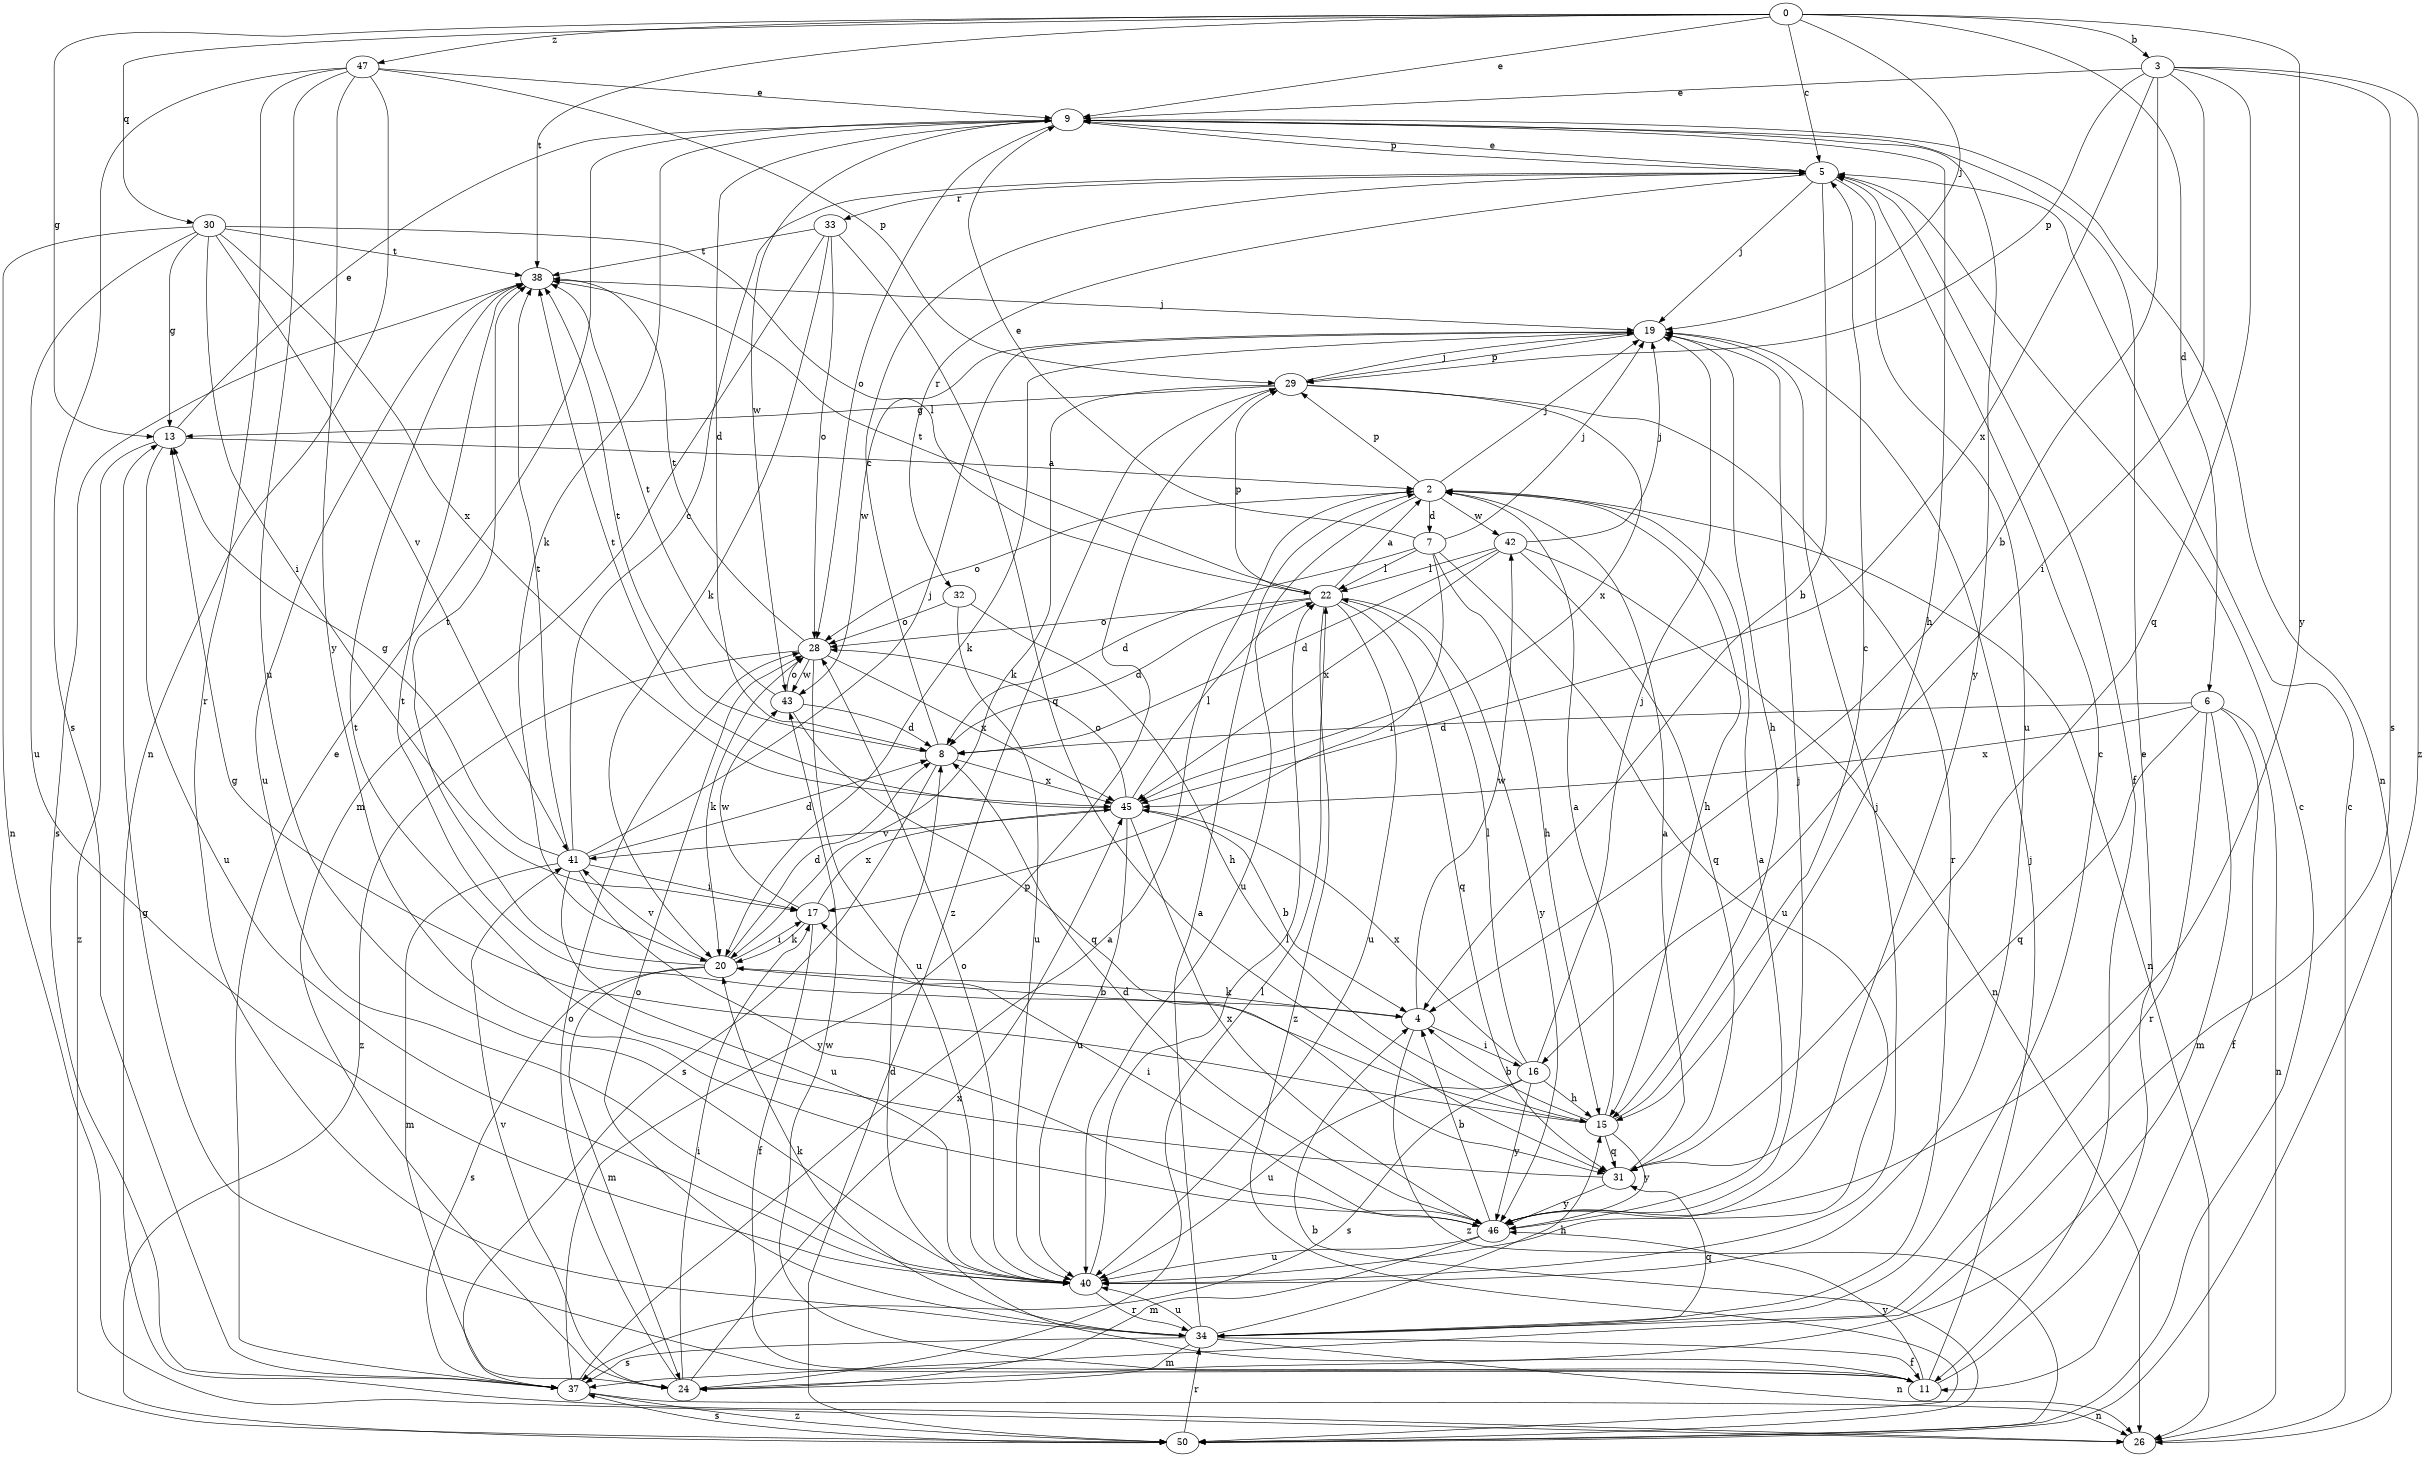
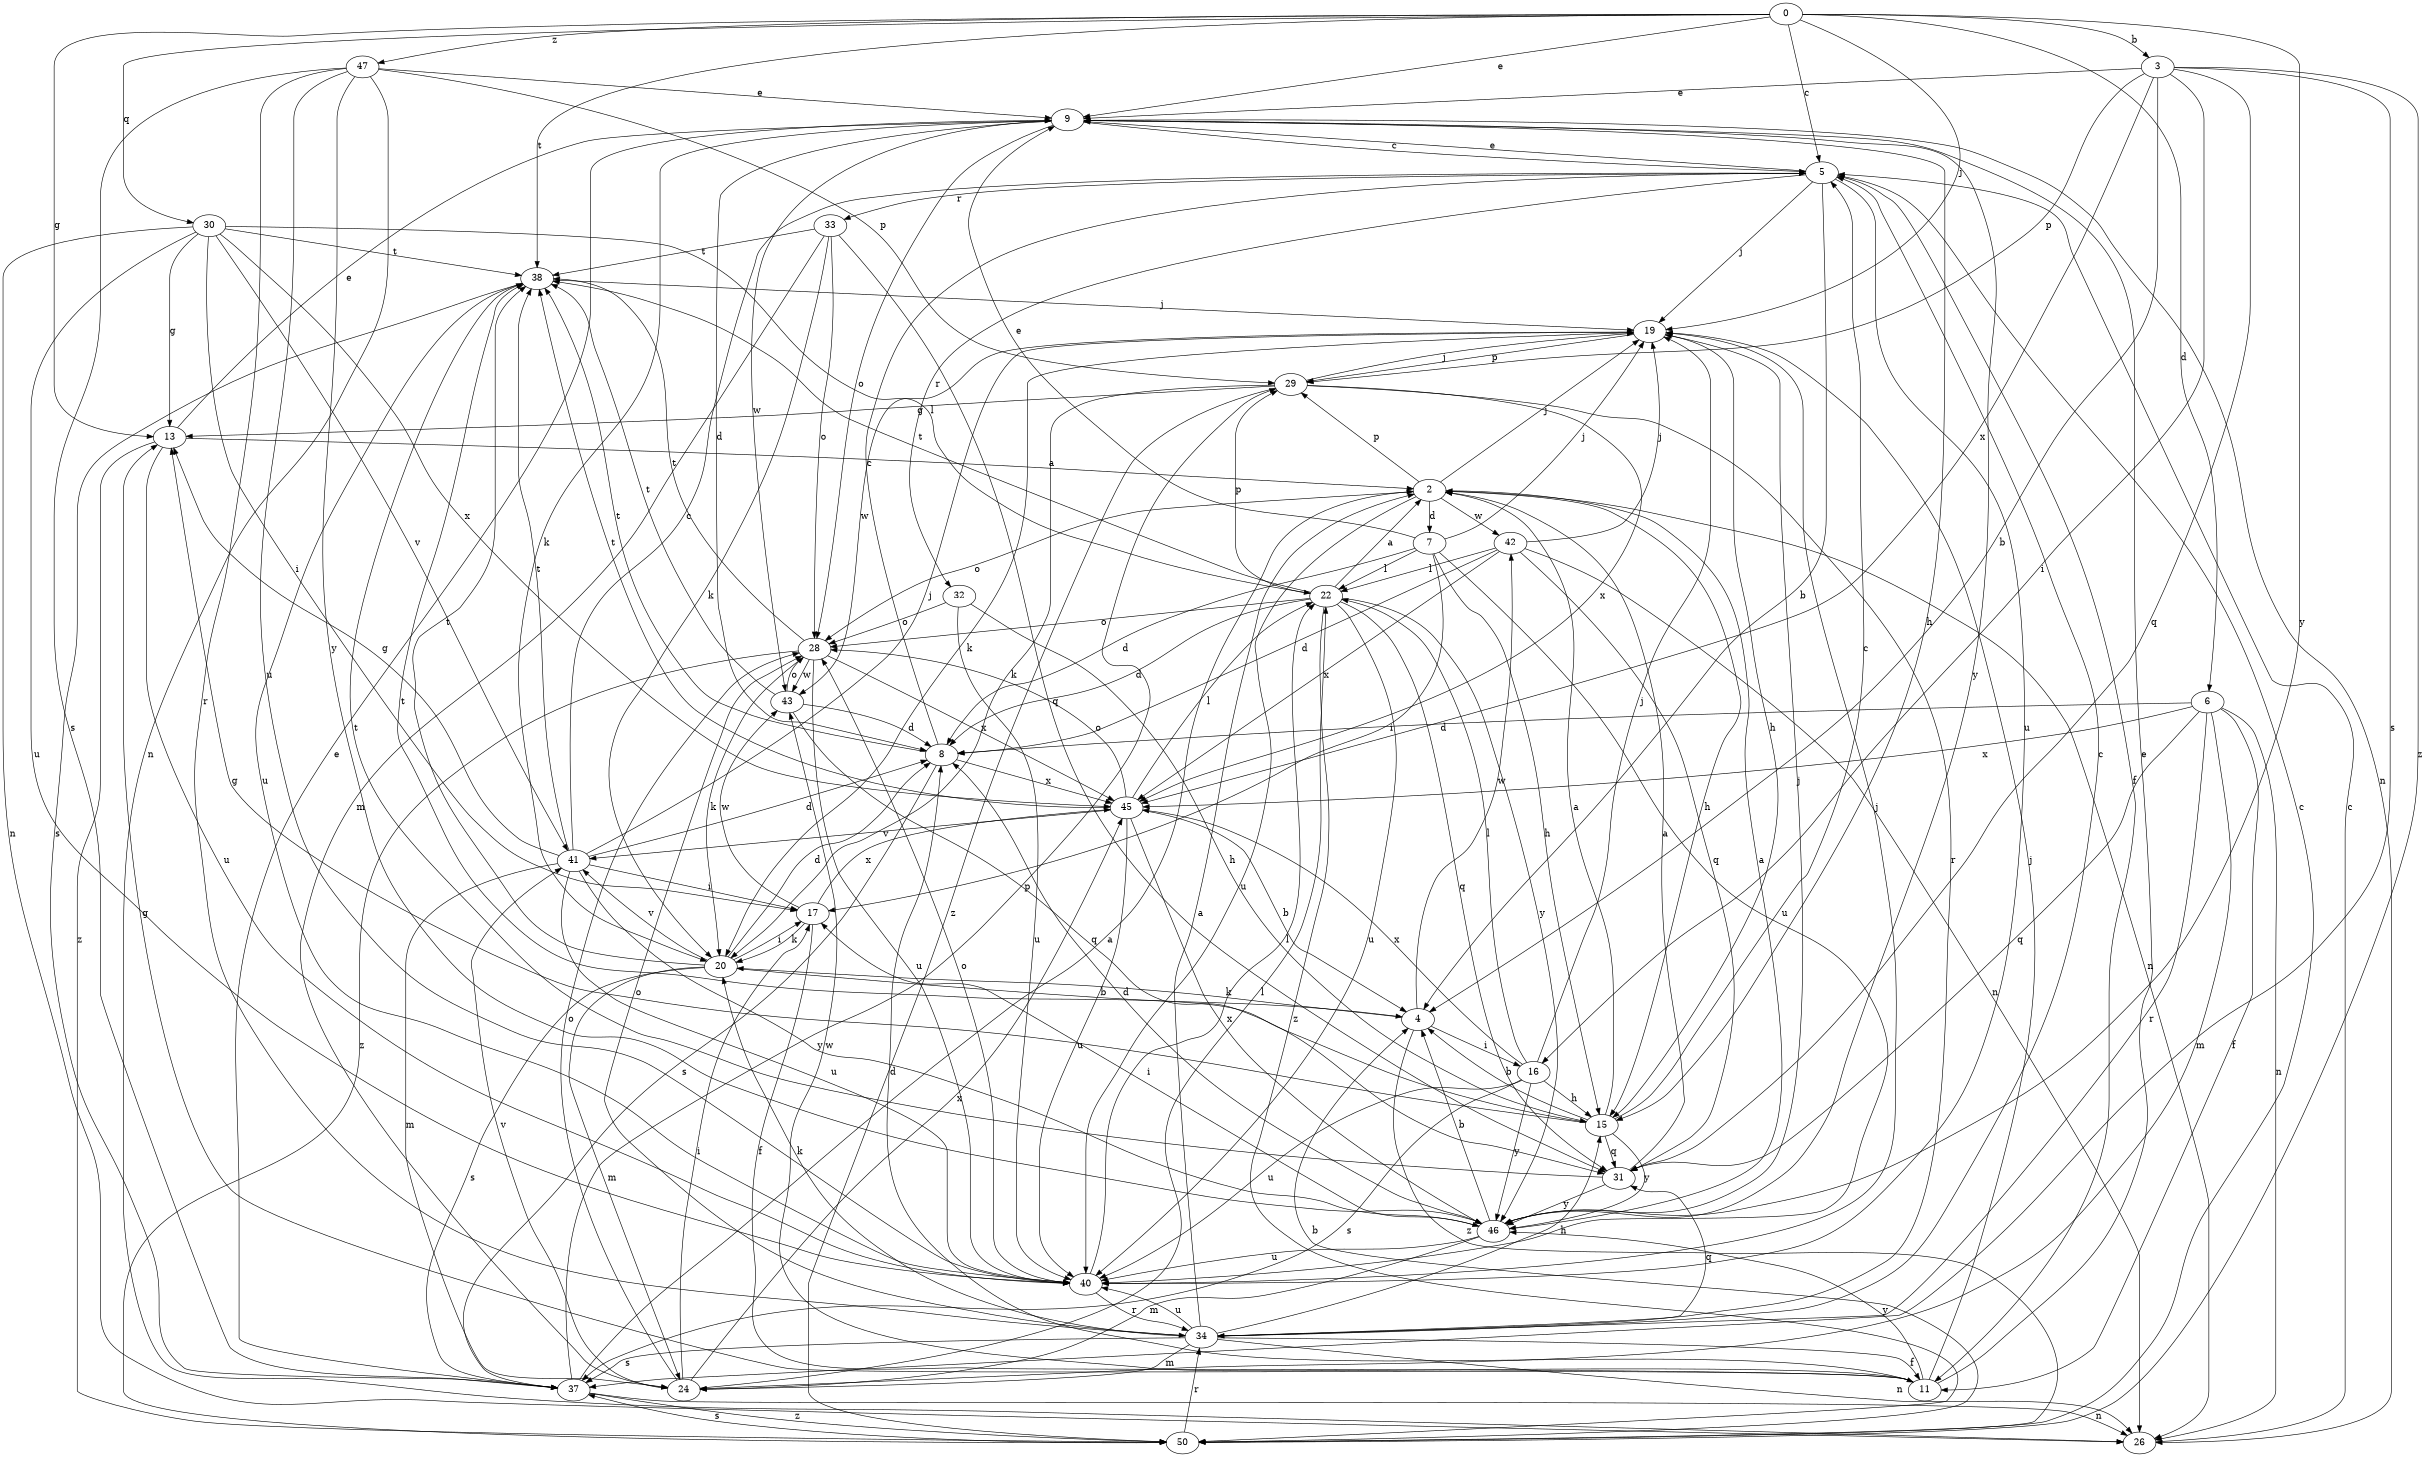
  strict digraph {
    0
    3
    5
    6
    9
    13
    19
    30
    38
    46
    47
    29
    4
    16
    31
    37
    45
    50
    40
    11
    32
    33
    26
    8
    24
    34
    15
    28
    20
    43
    2
    17
    22
    41
    7
    42
    0 -> 3 [label=b]
    0 -> 5 [label=c]
    0 -> 6 [label=d]
    0 -> 9 [label=e]
    0 -> 13 [label=g]
    0 -> 19 [label=j]
    0 -> 30 [label=q]
    0 -> 38 [label=t]
    0 -> 46 [label=y]
    0 -> 47 [label=z]
    3 -> 9 [label=e]
    3 -> 29 [label=p]
    3 -> 4 [label=b]
    3 -> 16 [label=i]
    3 -> 31 [label=q]
    3 -> 37 [label=s]
    3 -> 45 [label=x]
    3 -> 50 [label=z]
    5 -> 9 [label=e]
    5 -> 19 [label=j]
    5 -> 4 [label=b]
    5 -> 40 [label=u]
    5 -> 11 [label=f]
    5 -> 32 [label=r]
    5 -> 33 [label=r]
    6 -> 31 [label=q]
    6 -> 45 [label=x]
    6 -> 11 [label=f]
    6 -> 26 [label=n]
    6 -> 8 [label=d]
    6 -> 24 [label=m]
    6 -> 34 [label=r]
-   9 -> 5 [label=p]
+   9 -> 5 [label=c]
    9 -> 46 [label=y]
    9 -> 26 [label=n]
    9 -> 8 [label=d]
    9 -> 15 [label=h]
    9 -> 28 [label=o]
    9 -> 20 [label=k]
    9 -> 43 [label=w]
    13 -> 9 [label=e]
    13 -> 50 [label=z]
    13 -> 40 [label=u]
    13 -> 2 [label=a]
    19 -> 29 [label=p]
    19 -> 15 [label=h]
    19 -> 20 [label=k]
    19 -> 43 [label=w]
    30 -> 13 [label=g]
    30 -> 38 [label=t]
    30 -> 45 [label=x]
    30 -> 40 [label=u]
    30 -> 26 [label=n]
    30 -> 17 [label=i]
    30 -> 22 [label=l]
    30 -> 41 [label=v]
    38 -> 19 [label=j]
    38 -> 37 [label=s]
    38 -> 40 [label=u]
    46 -> 19 [label=j]
    46 -> 4 [label=b]
    46 -> 40 [label=u]
    46 -> 8 [label=d]
    46 -> 24 [label=m]
    46 -> 2 [label=a]
    46 -> 17 [label=i]
    47 -> 9 [label=e]
    47 -> 46 [label=y]
    47 -> 29 [label=p]
    47 -> 37 [label=s]
    47 -> 40 [label=u]
    47 -> 26 [label=n]
    47 -> 34 [label=r]
    29 -> 13 [label=g]
    29 -> 19 [label=j]
    29 -> 45 [label=x]
    29 -> 50 [label=z]
    29 -> 34 [label=r]
    29 -> 20 [label=k]
    4 -> 16 [label=i]
    4 -> 50 [label=z]
    4 -> 20 [label=k]
    4 -> 42 [label=w]
    16 -> 19 [label=j]
    16 -> 46 [label=y]
    16 -> 37 [label=s]
    16 -> 45 [label=x]
    16 -> 40 [label=u]
    16 -> 15 [label=h]
    16 -> 22 [label=l]
    31 -> 38 [label=t]
    31 -> 46 [label=y]
    31 -> 2 [label=a]
    37 -> 9 [label=e]
    37 -> 29 [label=p]
    37 -> 50 [label=z]
    37 -> 26 [label=n]
    37 -> 2 [label=a]
    45 -> 38 [label=t]
    45 -> 46 [label=x]
    45 -> 4 [label=b]
    45 -> 40 [label=u]
    45 -> 28 [label=o]
    45 -> 22 [label=l]
    45 -> 41 [label=v]
    50 -> 5 [label=c]
    50 -> 4 [label=b]
    50 -> 37 [label=s]
    50 -> 34 [label=r]
    40 -> 19 [label=j]
    40 -> 34 [label=r]
    40 -> 28 [label=o]
    40 -> 22 [label=l]
    11 -> 9 [label=e]
    11 -> 13 [label=g]
    11 -> 19 [label=j]
    11 -> 46 [label=y]
    11 -> 8 [label=d]
    11 -> 43 [label=w]
    32 -> 40 [label=u]
    32 -> 15 [label=h]
    32 -> 28 [label=o]
    33 -> 38 [label=t]
    33 -> 31 [label=q]
    33 -> 24 [label=m]
    33 -> 28 [label=o]
    33 -> 20 [label=k]
    26 -> 5 [label=c]
    8 -> 5 [label=c]
    8 -> 38 [label=t]
    8 -> 37 [label=s]
    8 -> 45 [label=x]
    24 -> 45 [label=x]
    24 -> 28 [label=o]
    24 -> 17 [label=i]
    24 -> 22 [label=l]
    24 -> 41 [label=v]
    34 -> 5 [label=c]
    34 -> 31 [label=q]
    34 -> 37 [label=s]
    34 -> 40 [label=u]
    34 -> 11 [label=f]
    34 -> 26 [label=n]
    34 -> 24 [label=m]
    34 -> 15 [label=h]
    34 -> 28 [label=o]
    34 -> 20 [label=k]
    34 -> 2 [label=a]
    15 -> 5 [label=c]
    15 -> 13 [label=g]
    15 -> 38 [label=t]
    15 -> 46 [label=y]
    15 -> 4 [label=b]
    15 -> 31 [label=q]
    15 -> 2 [label=a]
    28 -> 38 [label=t]
    28 -> 45 [label=x]
    28 -> 50 [label=z]
    28 -> 40 [label=u]
    28 -> 20 [label=k]
    28 -> 43 [label=w]
    20 -> 38 [label=t]
    20 -> 4 [label=b]
    20 -> 37 [label=s]
    20 -> 8 [label=d]
    20 -> 24 [label=m]
    20 -> 17 [label=i]
    20 -> 41 [label=v]
    43 -> 38 [label=t]
    43 -> 31 [label=q]
    43 -> 8 [label=d]
    43 -> 28 [label=o]
    2 -> 19 [label=j]
    2 -> 29 [label=p]
    2 -> 40 [label=u]
    2 -> 26 [label=n]
    2 -> 15 [label=h]
    2 -> 28 [label=o]
    2 -> 7 [label=d]
    2 -> 42 [label=w]
    17 -> 45 [label=x]
    17 -> 11 [label=f]
    17 -> 20 [label=k]
    17 -> 43 [label=w]
    22 -> 38 [label=t]
    22 -> 46 [label=y]
    22 -> 29 [label=p]
    22 -> 31 [label=q]
    22 -> 50 [label=z]
    22 -> 40 [label=u]
    22 -> 8 [label=d]
    22 -> 28 [label=o]
    22 -> 2 [label=a]
    41 -> 5 [label=c]
    41 -> 13 [label=g]
    41 -> 19 [label=j]
    41 -> 38 [label=t]
    41 -> 46 [label=y]
    41 -> 40 [label=u]
    41 -> 8 [label=d]
    41 -> 24 [label=m]
    41 -> 17 [label=i]
    7 -> 9 [label=e]
    7 -> 19 [label=j]
    7 -> 40 [label=u]
    7 -> 8 [label=d]
    7 -> 15 [label=h]
    7 -> 17 [label=i]
    7 -> 22 [label=l]
    42 -> 19 [label=j]
    42 -> 31 [label=q]
    42 -> 45 [label=x]
    42 -> 26 [label=n]
    42 -> 8 [label=d]
    42 -> 22 [label=l]
  }
